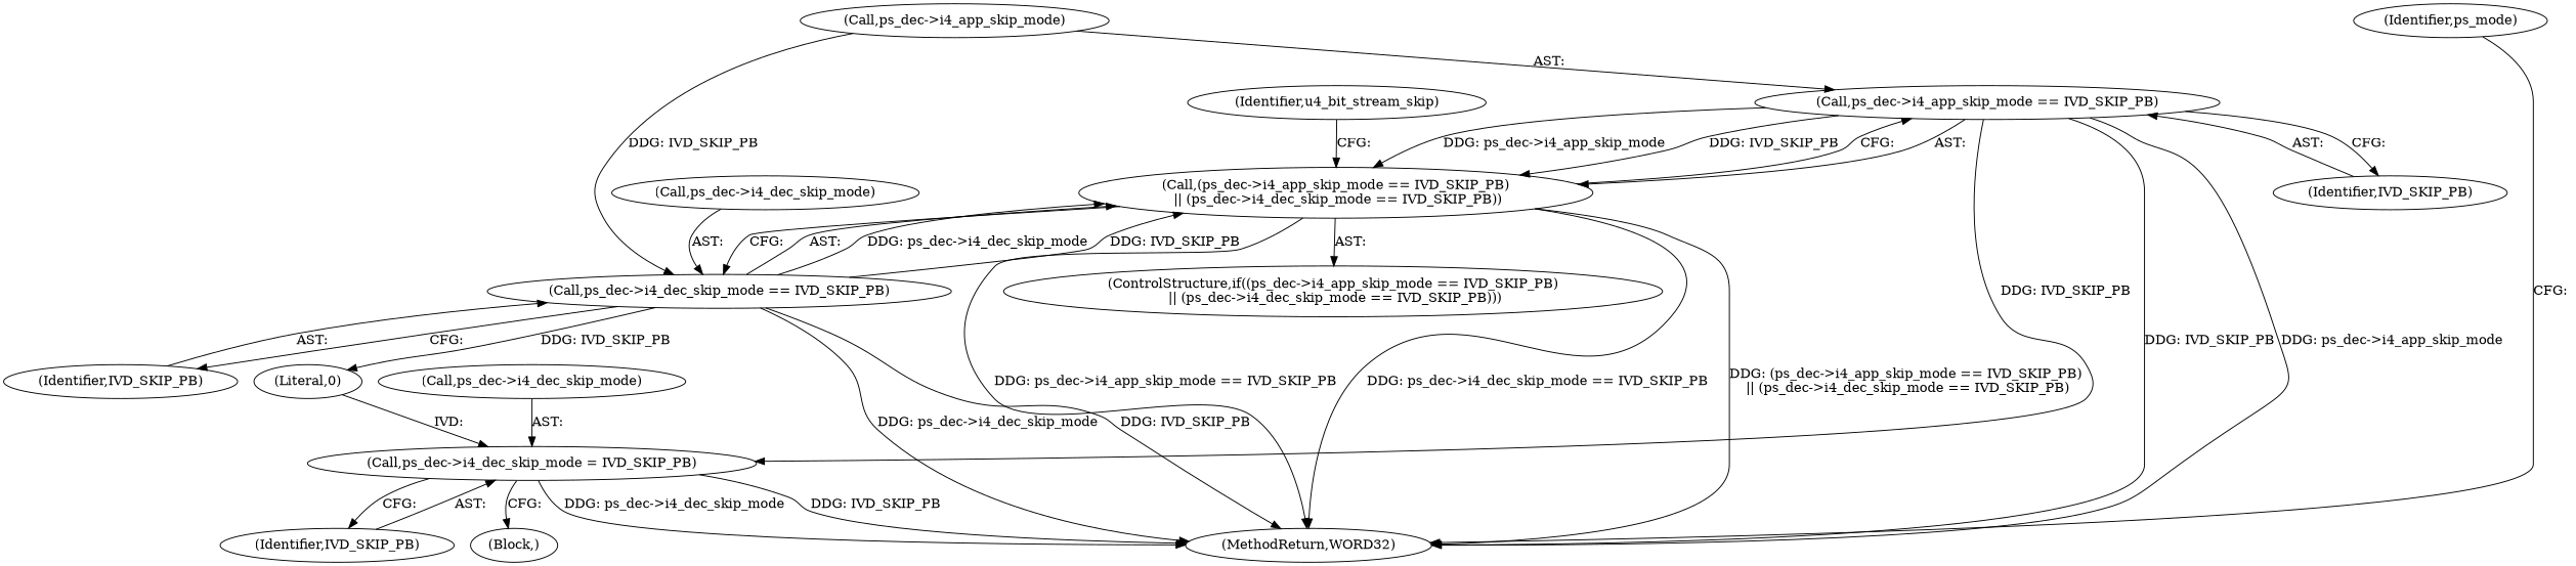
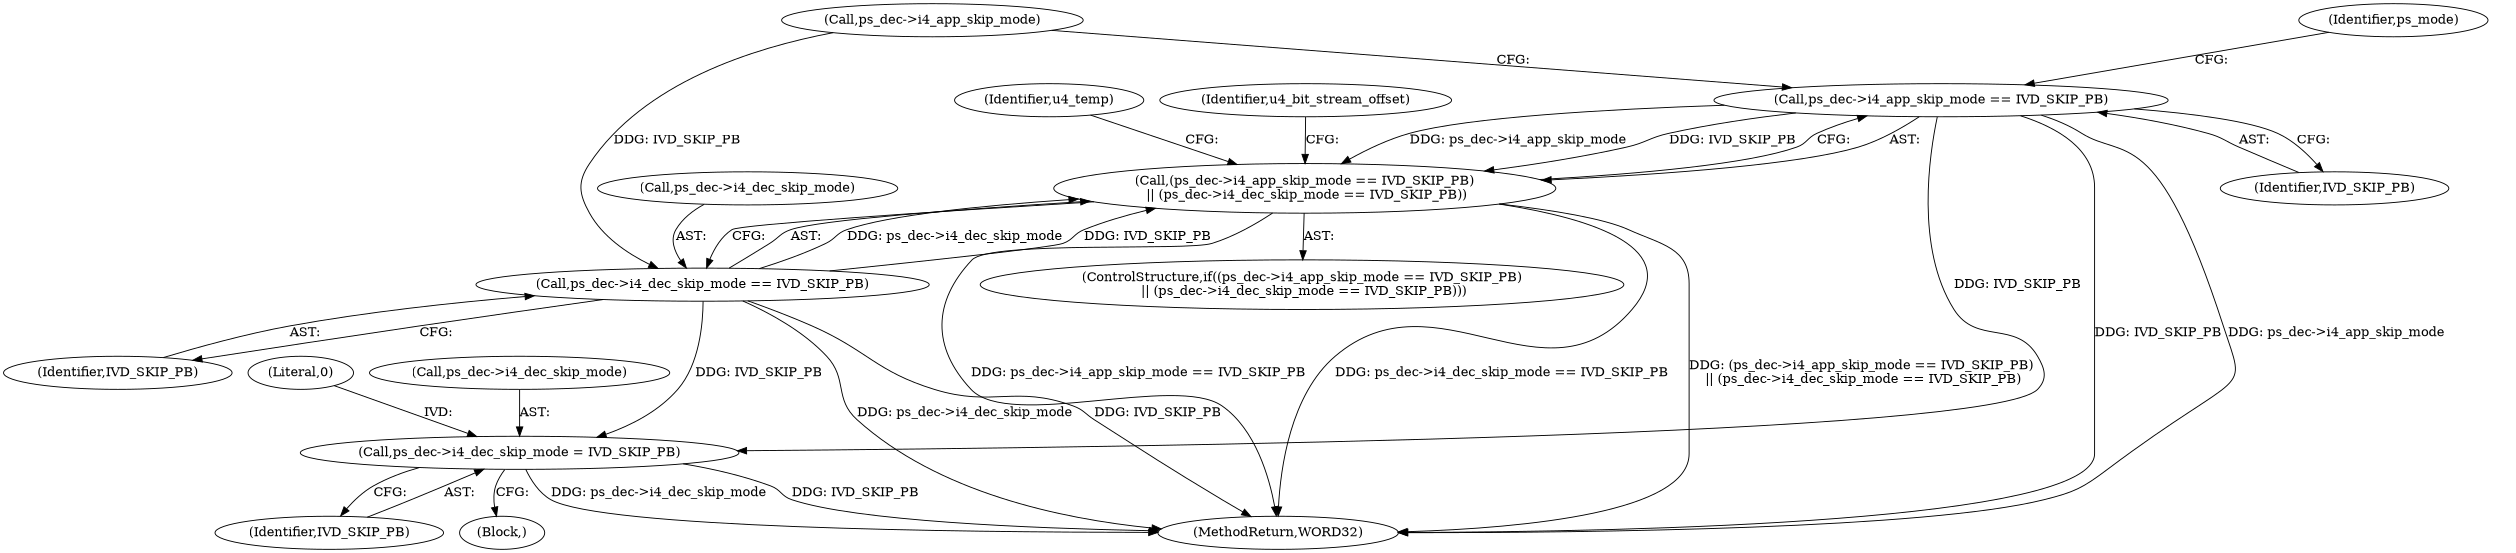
  digraph {
    n1 [label="(Call,ps_dec->i4_app_skip_mode == IVD_SKIP_PB)"]
    n2 [label="(Call,(ps_dec->i4_app_skip_mode == IVD_SKIP_PB)\n || (ps_dec->i4_dec_skip_mode == IVD_SKIP_PB))"]
    n3 [label="(Call,ps_dec->i4_dec_skip_mode = IVD_SKIP_PB)"]
    n4 [label="(MethodReturn,WORD32)"]
    n5 [label="(Identifier,IVD_SKIP_PB)"]
    n6 [label="(Call,ps_dec->i4_dec_skip_mode == IVD_SKIP_PB)"]
    n7 [label="(ControlStructure,if((ps_dec->i4_app_skip_mode == IVD_SKIP_PB)\n || (ps_dec->i4_dec_skip_mode == IVD_SKIP_PB)))"]
    n8 [label="(Identifier,IVD_SKIP_PB)"]
    n9 [label="(Identifier,IVD_SKIP_PB)"]
    n10 [label="(Block,)"]
    n11 [label="(Call,ps_dec->i4_app_skip_mode)"]
    n12 [label="(Call,ps_dec->i4_dec_skip_mode)"]
    n13 [label="(Literal,0)"]
    n14 [label="(Call,ps_dec->i4_dec_skip_mode)"]
-   n16 [label="(Identifier,u4_bit_stream_skip)"]
+   n15 [label="(Identifier,u4_temp)"]
+   n16 [label="(Identifier,u4_bit_stream_offset)"]
    n17 [label="(Identifier,ps_mode)"]
    n1 -> n2 [label="AST: "]
    n1 -> n2 [label="DDG: ps_dec->i4_app_skip_mode"]
    n1 -> n2 [label="DDG: IVD_SKIP_PB"]
    n1 -> n3 [label="DDG: IVD_SKIP_PB"]
    n1 -> n4 [label="DDG: IVD_SKIP_PB"]
    n1 -> n4 [label="DDG: ps_dec->i4_app_skip_mode"]
    n1 -> n5 [label="CFG: "]
    n2 -> n1 [label="CFG: "]
    n2 -> n4 [label="DDG: ps_dec->i4_dec_skip_mode == IVD_SKIP_PB"]
    n2 -> n4 [label="DDG: (ps_dec->i4_app_skip_mode == IVD_SKIP_PB)\n || (ps_dec->i4_dec_skip_mode == IVD_SKIP_PB)"]
    n2 -> n4 [label="DDG: ps_dec->i4_app_skip_mode == IVD_SKIP_PB"]
    n2 -> n6 [label="CFG: "]
    n2 -> n7 [label="AST: "]
    n3 -> n4 [label="DDG: IVD_SKIP_PB"]
    n3 -> n4 [label="DDG: ps_dec->i4_dec_skip_mode"]
    n3 -> n9 [label="CFG: "]
    n3 -> n10 [label="CFG: "]
    n5 -> n1 [label="AST: "]
    n6 -> n2 [label="AST: "]
    n6 -> n2 [label="DDG: ps_dec->i4_dec_skip_mode"]
    n6 -> n2 [label="DDG: IVD_SKIP_PB"]
-   n6 -> n13 [label="DDG: IVD_SKIP_PB"]
+   n6 -> n3 [label="DDG: IVD_SKIP_PB"]
    n6 -> n4 [label="DDG: ps_dec->i4_dec_skip_mode"]
    n6 -> n4 [label="DDG: IVD_SKIP_PB"]
    n6 -> n8 [label="CFG: "]
    n8 -> n6 [label="AST: "]
    n9 -> n3 [label="AST: "]
-   n11 -> n1 [label="AST: "]
+   n11 -> n1 [label="CFG: "]
    n11 -> n6 [label="DDG: IVD_SKIP_PB"]
    n12 -> n6 [label="AST: "]
    n13 -> n3 [label="IVD: "]
    n14 -> n3 [label="AST: "]
+   n15 -> n2 [label="CFG: "]
    n16 -> n2 [label="CFG: "]
-   n17 -> n4 [label="CFG: "]
+   n17 -> n1 [label="CFG: "]
  }
